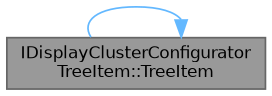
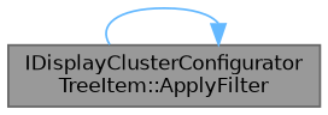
  digraph {
    rankdir=LR
-   n1 [color=gray40 fillcolor=grey60 fontcolor=black fontname=Helvetica fontsize=10 height=0.2 label="IDisplayClusterConfigurator\lTreeItem::TreeItem" shape=box style=filled width=0.4]
+   n1 [color=gray40 fillcolor=grey60 fontcolor=black fontname=Helvetica fontsize=10 height=0.2 label="IDisplayClusterConfigurator\lTreeItem::ApplyFilter" shape=box style=filled width=0.4]
    n1 -> n1 [color=steelblue1 fontname=Helvetica fontsize=10 labelfontname=Helvetica labelfontsize=10 style=solid]
  }
